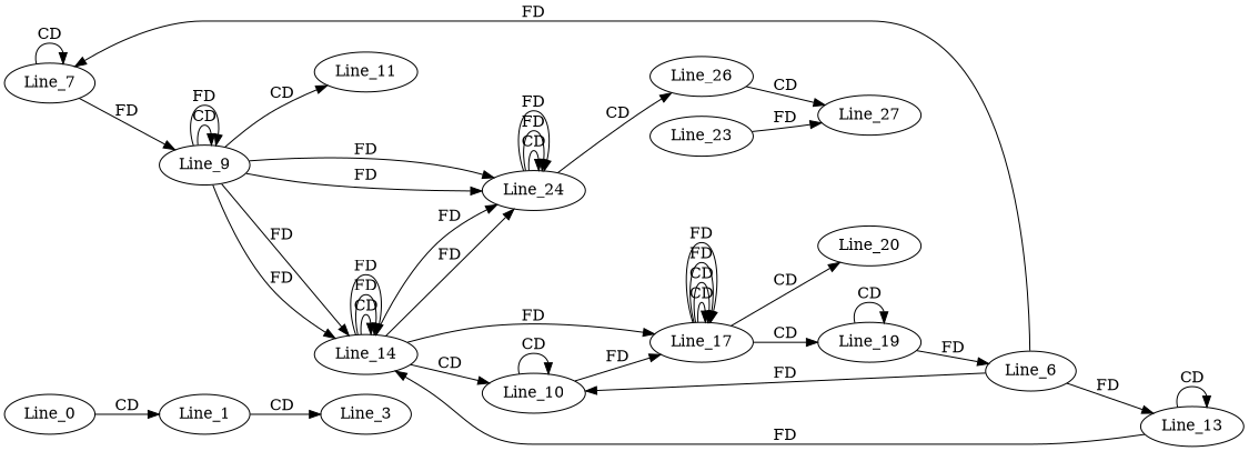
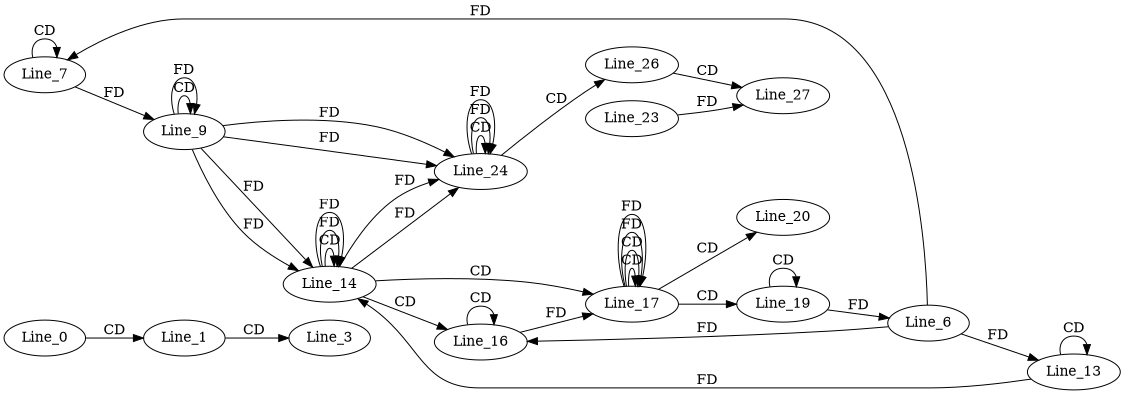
  digraph {
    rankdir=LR
    Line_0
    Line_1
    Line_3
    Line_7
    Line_9
-   Line_11
    Line_14
    Line_24
    Line_6
    Line_13
-   Line_16 [label=Line_10]
+   Line_16
    Line_17
    Line_19
    Line_26
    Line_20
    Line_27
    Line_23
    Line_0 -> Line_1 [label=CD]
    Line_1 -> Line_3 [label=CD]
    Line_7 -> Line_7 [label=CD]
    Line_7 -> Line_9 [label=FD]
    Line_9 -> Line_9 [label=CD]
    Line_9 -> Line_9 [label=FD]
-   Line_9 -> Line_11 [label=CD]
    Line_9 -> Line_14 [label=FD]
    Line_9 -> Line_14 [label=FD]
    Line_9 -> Line_24 [label=FD]
    Line_9 -> Line_24 [label=FD]
    Line_14 -> Line_14 [label=CD]
    Line_14 -> Line_14 [label=FD]
    Line_14 -> Line_14 [label=FD]
    Line_14 -> Line_24 [label=FD]
    Line_14 -> Line_24 [label=FD]
    Line_14 -> Line_16 [label=CD]
-   Line_14 -> Line_17 [label=FD]
+   Line_14 -> Line_17 [label=CD]
    Line_24 -> Line_24 [label=CD]
    Line_24 -> Line_24 [label=FD]
    Line_24 -> Line_24 [label=FD]
    Line_24 -> Line_26 [label=CD]
    Line_6 -> Line_7 [label=FD]
    Line_6 -> Line_13 [label=FD]
    Line_6 -> Line_16 [label=FD]
    Line_13 -> Line_14 [label=FD]
    Line_13 -> Line_13 [label=CD]
    Line_16 -> Line_16 [label=CD]
    Line_16 -> Line_17 [label=FD]
    Line_17 -> Line_17 [label=CD]
    Line_17 -> Line_17 [label=CD]
    Line_17 -> Line_17 [label=FD]
    Line_17 -> Line_17 [label=FD]
    Line_17 -> Line_19 [label=CD]
    Line_17 -> Line_20 [label=CD]
    Line_19 -> Line_6 [label=FD]
    Line_19 -> Line_19 [label=CD]
    Line_26 -> Line_27 [label=CD]
    Line_23 -> Line_27 [label=FD]
  }
